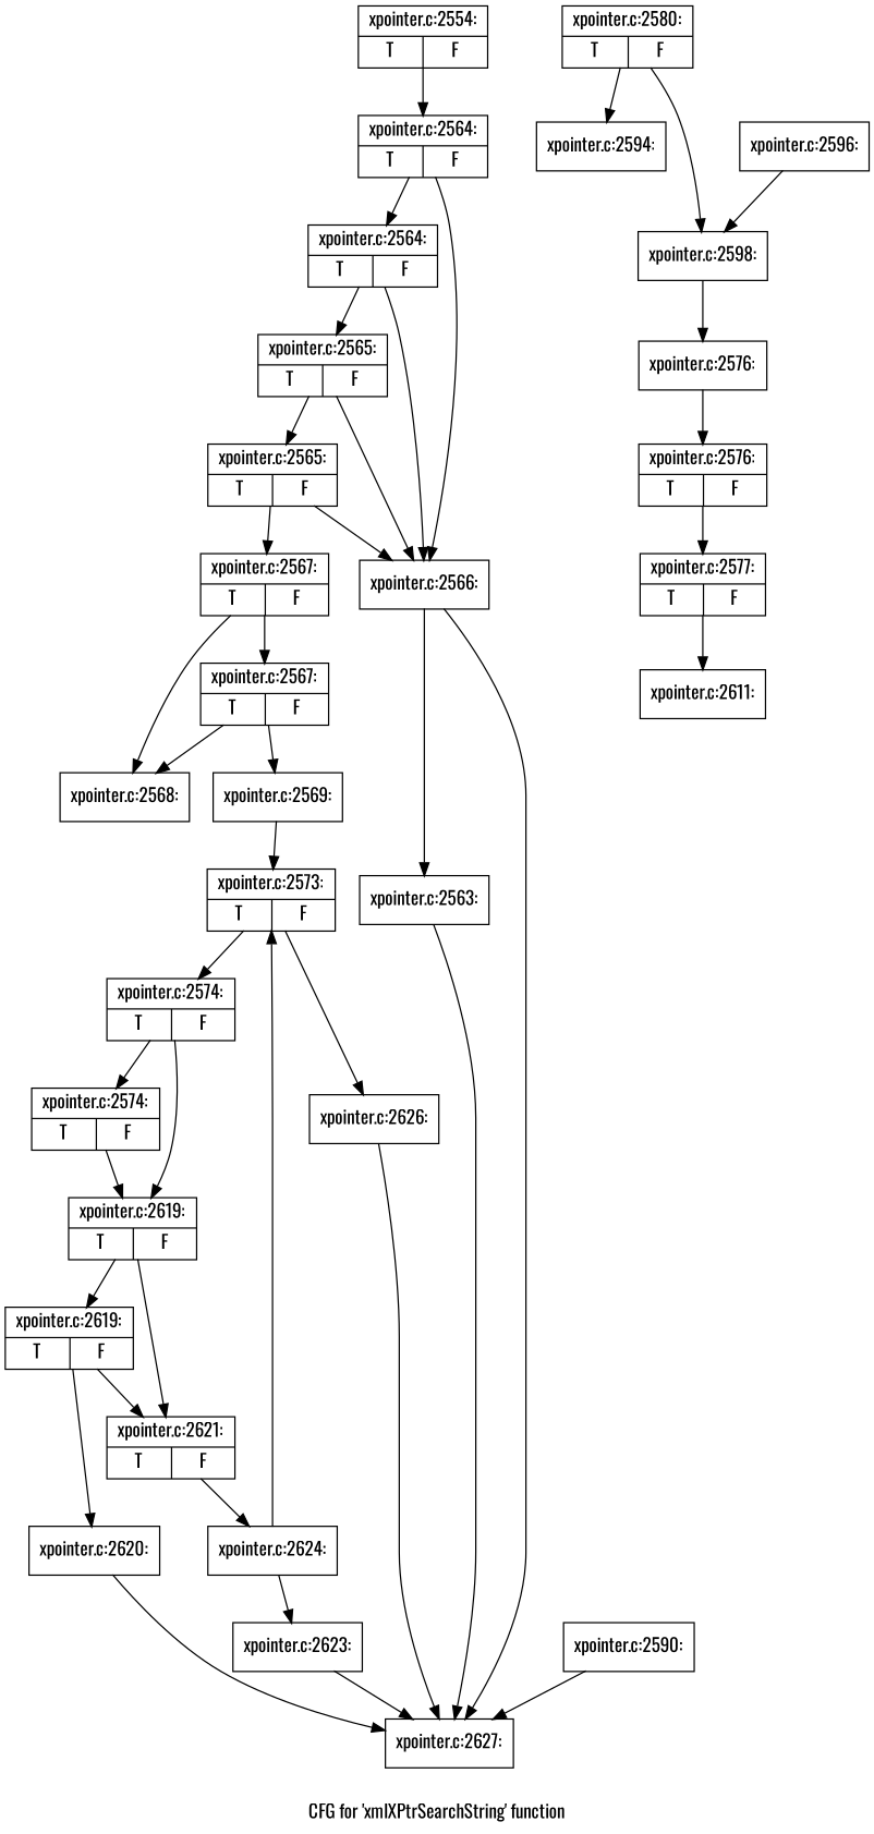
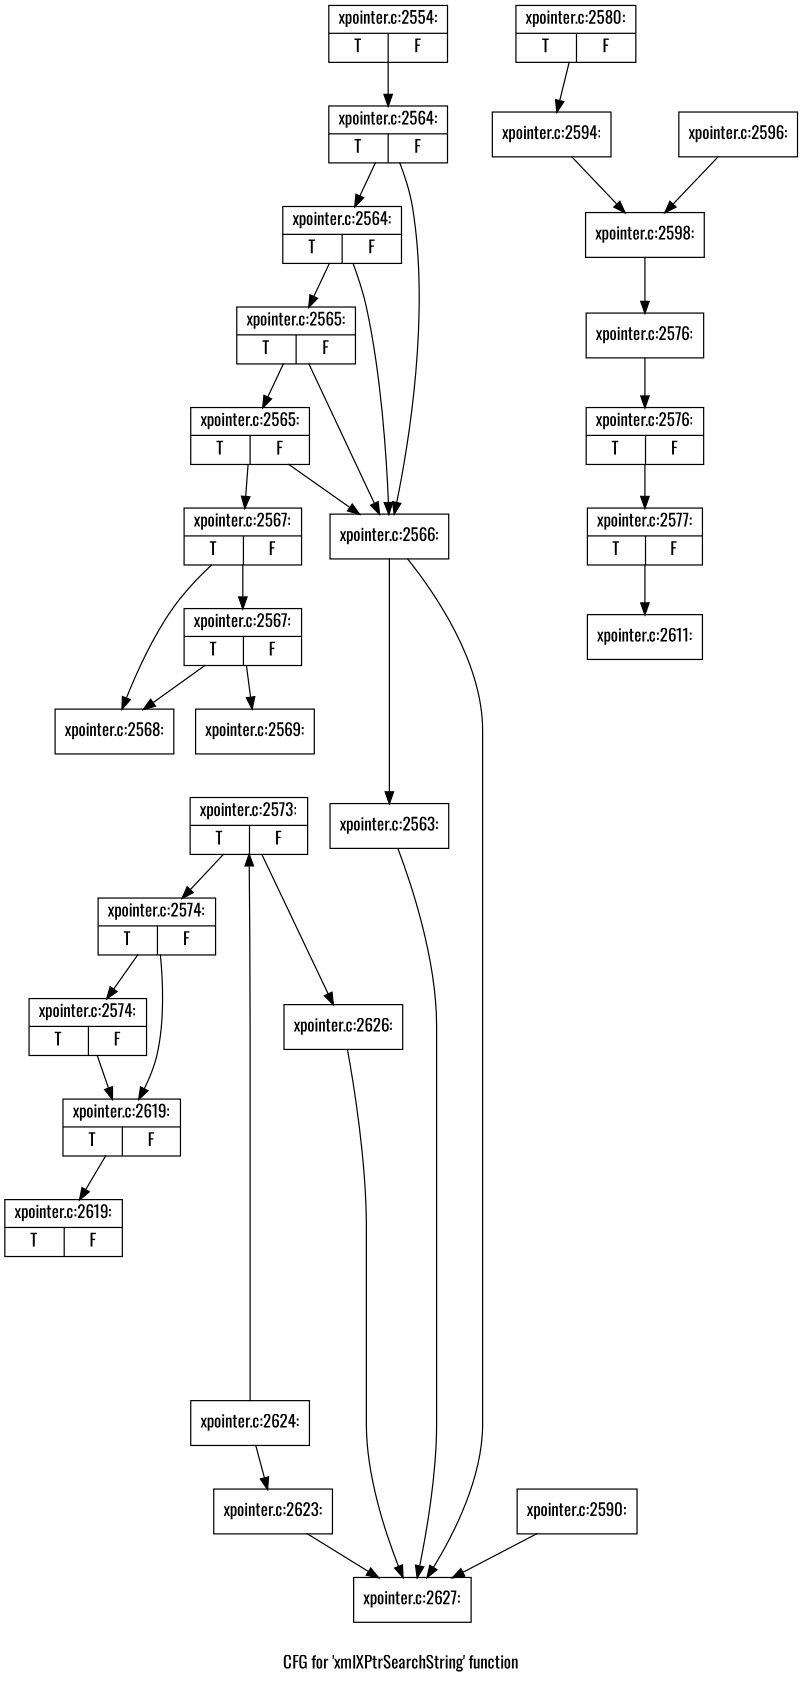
  digraph {
    fontname=Oswald
    label="CFG for 'xmlXPtrSearchString' function"
    node [fontname=Oswald shape=record]
    edge [fontname=Oswald]
    n1 [label="{xpointer.c:2554:|{<s0>T|<s1>F}}"]
    n2 [label="{xpointer.c:2564:|{<s0>T|<s1>F}}"]
    n3 [label="{xpointer.c:2563:}"]
    n4 [label="{xpointer.c:2627:}"]
    n5 [label="{xpointer.c:2566:}"]
    n6 [label="{xpointer.c:2564:|{<s0>T|<s1>F}}"]
    n7 [label="{xpointer.c:2565:|{<s0>T|<s1>F}}"]
    n8 [label="{xpointer.c:2565:|{<s0>T|<s1>F}}"]
    n9 [label="{xpointer.c:2567:|{<s0>T|<s1>F}}"]
    n10 [label="{xpointer.c:2568:}"]
    n11 [label="{xpointer.c:2567:|{<s0>T|<s1>F}}"]
    n12 [label="{xpointer.c:2569:}"]
    n13 [label="{xpointer.c:2573:|{<s0>T|<s1>F}}"]
    n14 [label="{xpointer.c:2574:|{<s0>T|<s1>F}}"]
    n15 [label="{xpointer.c:2626:}"]
    n16 [label="{xpointer.c:2574:|{<s0>T|<s1>F}}"]
    n17 [label="{xpointer.c:2619:|{<s0>T|<s1>F}}"]
    n18 [label="{xpointer.c:2619:|{<s0>T|<s1>F}}"]
-   n19 [label="{xpointer.c:2621:|{<s0>T|<s1>F}}"]
-   n20 [label="{xpointer.c:2620:}"]
    n21 [label="{xpointer.c:2624:}"]
    n22 [label="{xpointer.c:2576:|{<s0>T|<s1>F}}"]
    n23 [label="{xpointer.c:2577:|{<s0>T|<s1>F}}"]
    n24 [label="{xpointer.c:2611:}"]
    n25 [label="{xpointer.c:2580:|{<s0>T|<s1>F}}"]
    n26 [label="{xpointer.c:2594:}"]
    n27 [label="{xpointer.c:2596:}"]
    n28 [label="{xpointer.c:2598:}"]
    n29 [label="{xpointer.c:2590:}"]
    n30 [label="{xpointer.c:2576:}"]
    n31 [label="{xpointer.c:2623:}"]
    n1 -> n2
    n2 -> n5
    n2 -> n6
    n3 -> n4
    n5 -> n3
    n5 -> n4
    n6 -> n5
    n6 -> n7
    n7 -> n5
    n7 -> n8
    n8 -> n5
    n8 -> n9
    n9 -> n10
    n9 -> n11
    n11 -> n10
    n11 -> n12
-   n12 -> n13
    n13 -> n14
    n13 -> n15
    n14 -> n16
    n14 -> n17
    n15 -> n4
    n16 -> n17
    n17 -> n18
-   n17 -> n19
-   n18 -> n19
-   n18 -> n20
-   n19 -> n21
-   n20 -> n4
    n21 -> n13
    n21 -> n31
    n22 -> n23
    n23 -> n24
    n25 -> n26
-   n25 -> n28
+   n26 -> n28
    n27 -> n28
    n28 -> n30
    n29 -> n4
    n30 -> n22
    n31 -> n4
  }
